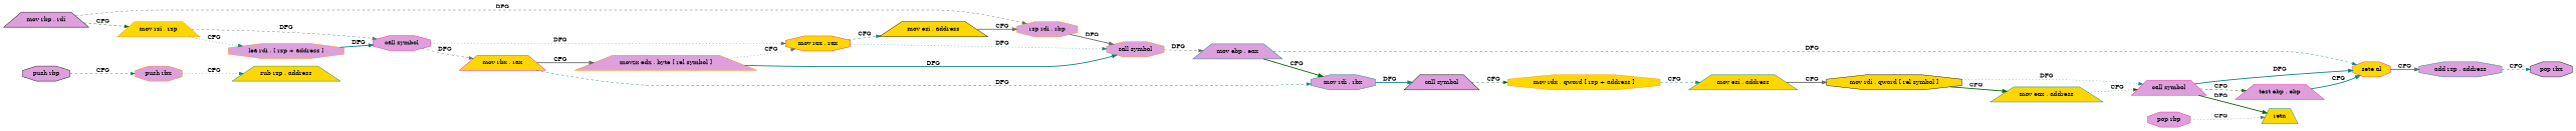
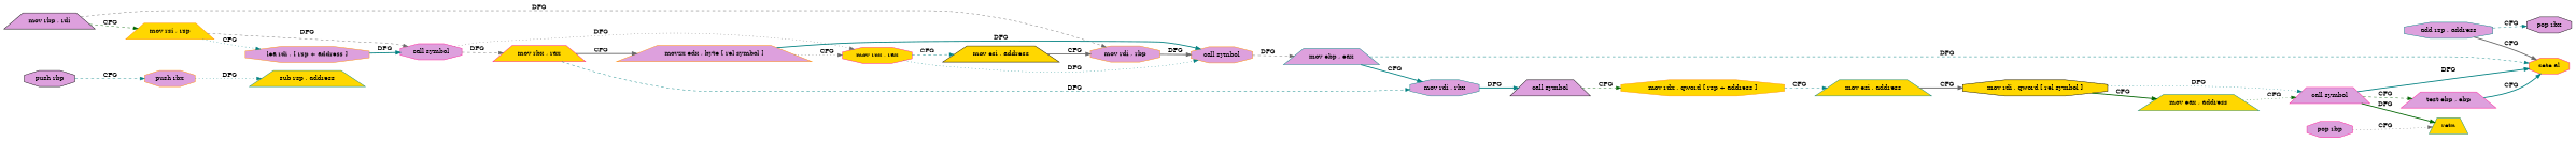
  digraph {
    rankdir=LR
    node [color=darkorange fillcolor=plum shape=octagon style=filled]
    edge [color=teal style=dashed]
    n1 [color=black label="push rbp"]
    n2 [label="push rbx"]
    n3 [color=teal fillcolor=gold label="sub rsp , address" shape=trapezium]
    n4 [color=black label="mov rbp , rdi" shape=trapezium]
    n5 [fillcolor=gold label="mov rsi , rsp" shape=trapezium]
-   n6 [label="rsp rdi , rbp"]
+   n6 [label="mov rdi , rbp"]
    n7 [label="lea rdi , [ rsp + address ]"]
    n8 [color=deeppink label="call symbol"]
    n9 [label="call symbol"]
    n10 [color=deeppink fillcolor=gold label="mov rbx , rax" shape=trapezium]
    n11 [color=deeppink fillcolor=gold label="mov rcx , rax"]
    n12 [label="movzx edx , byte [ rel symbol ]" shape=trapezium]
    n13 [color=teal label="mov rdi , rbx"]
    n14 [color=black fillcolor=gold label="mov esi , address" shape=trapezium]
    n15 [color=black label="call symbol" shape=trapezium]
    n16 [color=teal label="mov ebp , eax" shape=trapezium]
    n17 [color=deeppink fillcolor=gold label="sete al"]
    n18 [color=teal label="add rsp , address"]
    n19 [fillcolor=gold label="mov rdx , qword [ rsp + address ]"]
    n20 [color=teal fillcolor=gold label="mov esi , address" shape=trapezium]
    n21 [color=black fillcolor=gold label="mov rdi , qword [ rel symbol ]"]
    n22 [color=teal fillcolor=gold label="mov eax , address" shape=trapezium]
    n23 [color=deeppink label="call symbol" shape=trapezium]
    n24 [color=deeppink label="test ebp , ebp" shape=trapezium]
    n25 [color=teal fillcolor=gold label=retn shape=trapezium]
    n26 [color=black label="pop rbx"]
    n27 [color=deeppink label="pop rbp"]
    n1 -> n2 [label=CFG]
-   n2 -> n3 [label=CFG style=dotted]
+   n2 -> n3 [label=DFG style=dotted]
    n4 -> n5 [color=darkgreen label=CFG]
    n4 -> n6 [color=gray40 label=DFG]
    n5 -> n7 [label=CFG style=dotted]
    n5 -> n8 [color=gray40 label=DFG]
    n6 -> n9 [color=gray40 label=DFG style=bold]
    n7 -> n8 [label=DFG style=bold]
    n8 -> n10 [color=gray40 label=DFG]
    n8 -> n11 [color=gray40 label=DFG style=dotted]
    n9 -> n16 [color=gray40 label=DFG]
    n10 -> n12 [color=gray40 label=CFG style=bold]
    n10 -> n13 [label=DFG]
    n11 -> n9 [label=DFG style=dotted]
    n11 -> n14 [label=CFG]
    n12 -> n9 [label=DFG style=bold]
    n12 -> n11 [color=gray40 label=CFG style=dotted]
    n13 -> n15 [label=DFG style=bold]
    n14 -> n6 [color=gray40 label=CFG style=bold]
    n15 -> n19 [color=darkgreen label=CFG]
-   n16 -> n13 [color=darkgreen label=CFG style=bold]
+   n16 -> n13 [label=CFG style=bold]
    n16 -> n17 [label=DFG]
-   n17 -> n18 [color=gray40 label=CFG style=bold]
+   n18 -> n17 [color=gray40 label=CFG style=bold]
    n18 -> n26 [label=CFG]
    n19 -> n20 [label=CFG]
    n20 -> n21 [color=gray40 label=CFG style=bold]
    n21 -> n22 [color=darkgreen label=CFG style=bold]
    n21 -> n23 [label=DFG style=dotted]
    n22 -> n23 [color=darkgreen label=CFG style=dotted]
    n23 -> n17 [label=DFG style=bold]
    n23 -> n24 [color=darkgreen label=CFG]
    n23 -> n25 [color=darkgreen label=DFG style=bold]
    n24 -> n17 [label=CFG style=bold]
    n27 -> n25 [color=gray40 label=CFG style=dotted]
  }
